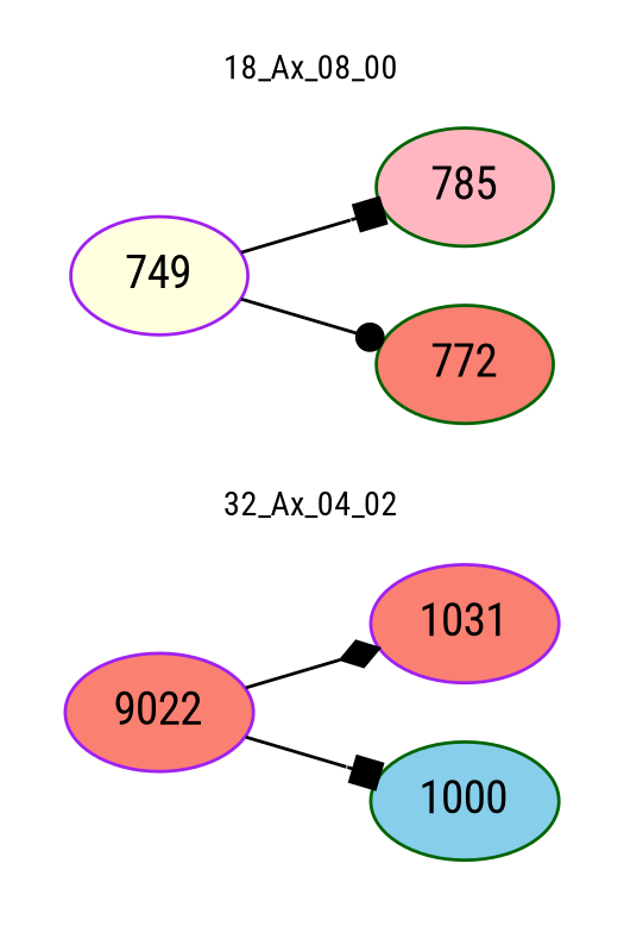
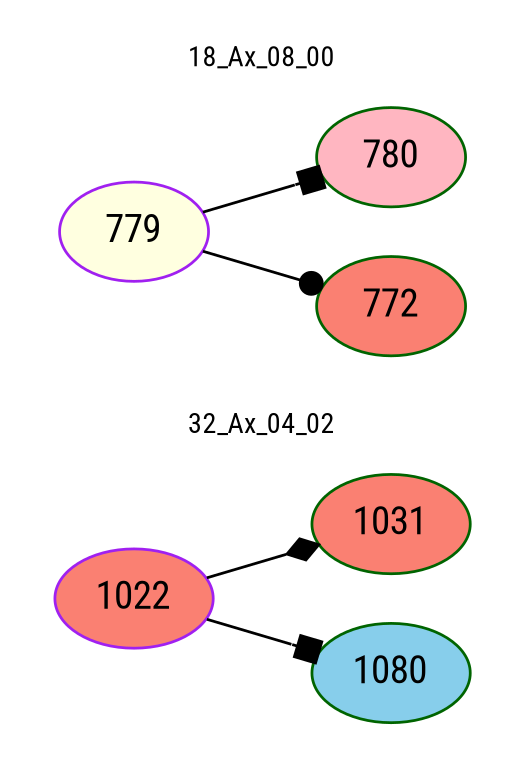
  digraph {
    fontname="Roboto Condensed"
    rankdir=LR
    node [color=purple fillcolor=salmon fontname="Roboto Condensed" style=filled]
    edge [arrowhead=box color=black fontname="Roboto Condensed"]
-   n1 [label=9022]
-   n2 [color=darkgreen fillcolor=skyblue label=1000]
-   n3 [label=1031]
-   n4 [fillcolor=lightyellow label=749]
+   n1 [label=1022]
+   n2 [color=darkgreen fillcolor=skyblue label=1080]
+   n3 [color=darkgreen label=1031]
+   n4 [fillcolor=lightyellow label=779]
    n5 [color=darkgreen label=772]
-   n6 [color=darkgreen fillcolor=lightpink label=785]
+   n6 [color=darkgreen fillcolor=lightpink label=780]
    subgraph cluster_1 {
      color=white
      fontsize=10
      label="32_Ax_04_02"
      n1
      n2
      n3
    }
    subgraph cluster_2 {
      color=white
      fontsize=10
      label="18_Ax_08_00"
      n4
      n5
      n6
    }
    n1 -> n2
    n1 -> n3 [arrowhead=diamond]
    n4 -> n5 [arrowhead=dot]
    n4 -> n6
  }
